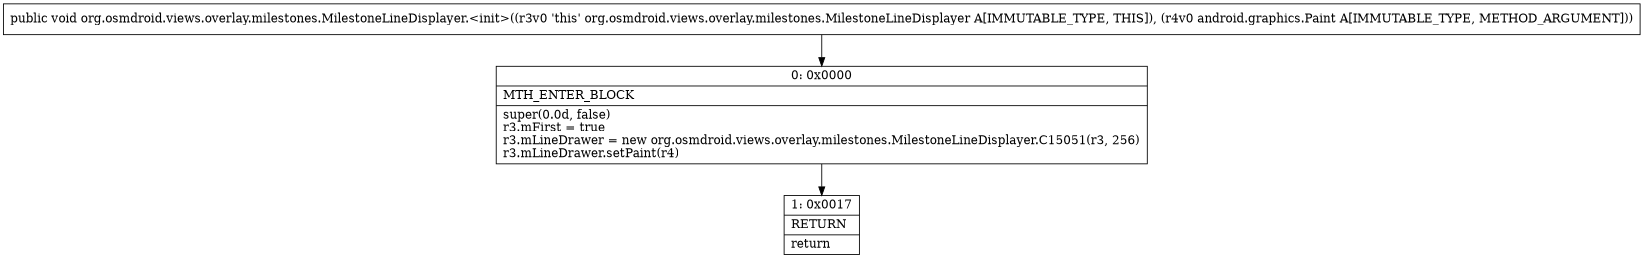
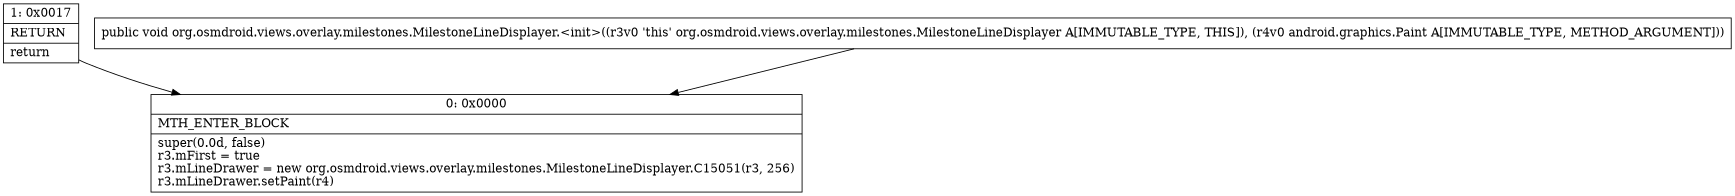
  digraph {
    node [shape=record]
    n1 [label="{0\:\ 0x0000|MTH_ENTER_BLOCK\l|super(0.0d, false)\lr3.mFirst = true\lr3.mLineDrawer = new org.osmdroid.views.overlay.milestones.MilestoneLineDisplayer.C15051(r3, 256)\lr3.mLineDrawer.setPaint(r4)\l}"]
    n2 [label="{1\:\ 0x0017|RETURN\l|return\l}"]
    n3 [label="{public void org.osmdroid.views.overlay.milestones.MilestoneLineDisplayer.\<init\>((r3v0 'this' org.osmdroid.views.overlay.milestones.MilestoneLineDisplayer A[IMMUTABLE_TYPE, THIS]), (r4v0 android.graphics.Paint A[IMMUTABLE_TYPE, METHOD_ARGUMENT])) }"]
-   n1 -> n2
+   n2 -> n1
    n3 -> n1
  }
